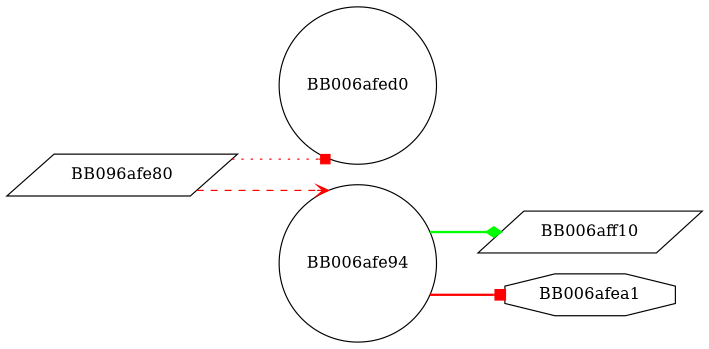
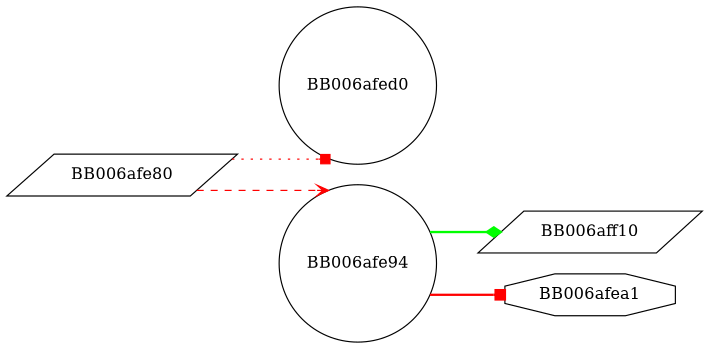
  digraph {
    rankdir=LR
    splines=ortho
    node [shape=circle]
    edge [arrowhead=box color=red style=bold]
    BB006afed0
-   BB006afe80 [shape=parallelogram label=BB096afe80]
+   BB006afe80 [shape=parallelogram]
    BB006afe94
    BB006aff10 [shape=parallelogram]
    n5 [label=BB006afea1 shape=octagon]
    BB006afe80 -> BB006afed0 [style=dotted]
    BB006afe80 -> BB006afe94 [arrowhead=vee style=dashed]
    BB006afe94 -> BB006aff10 [arrowhead=diamond color=green]
    BB006afe94 -> n5
  }
